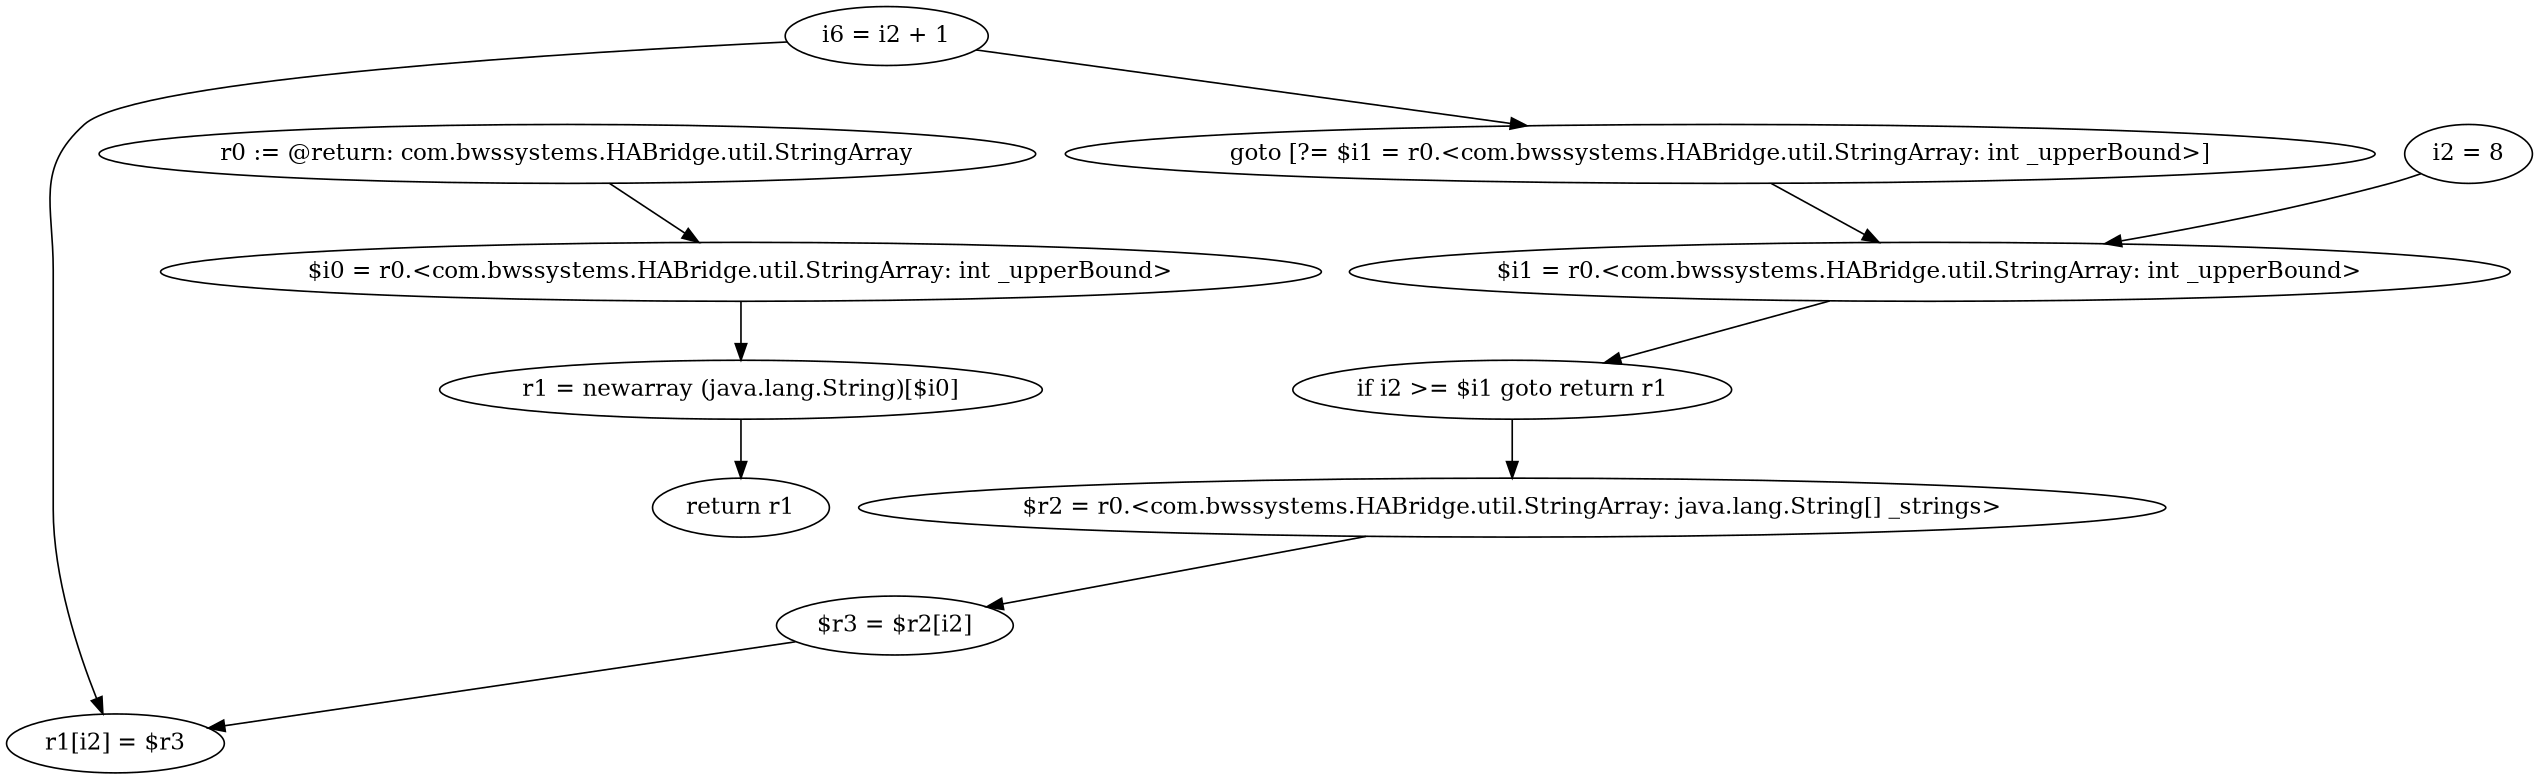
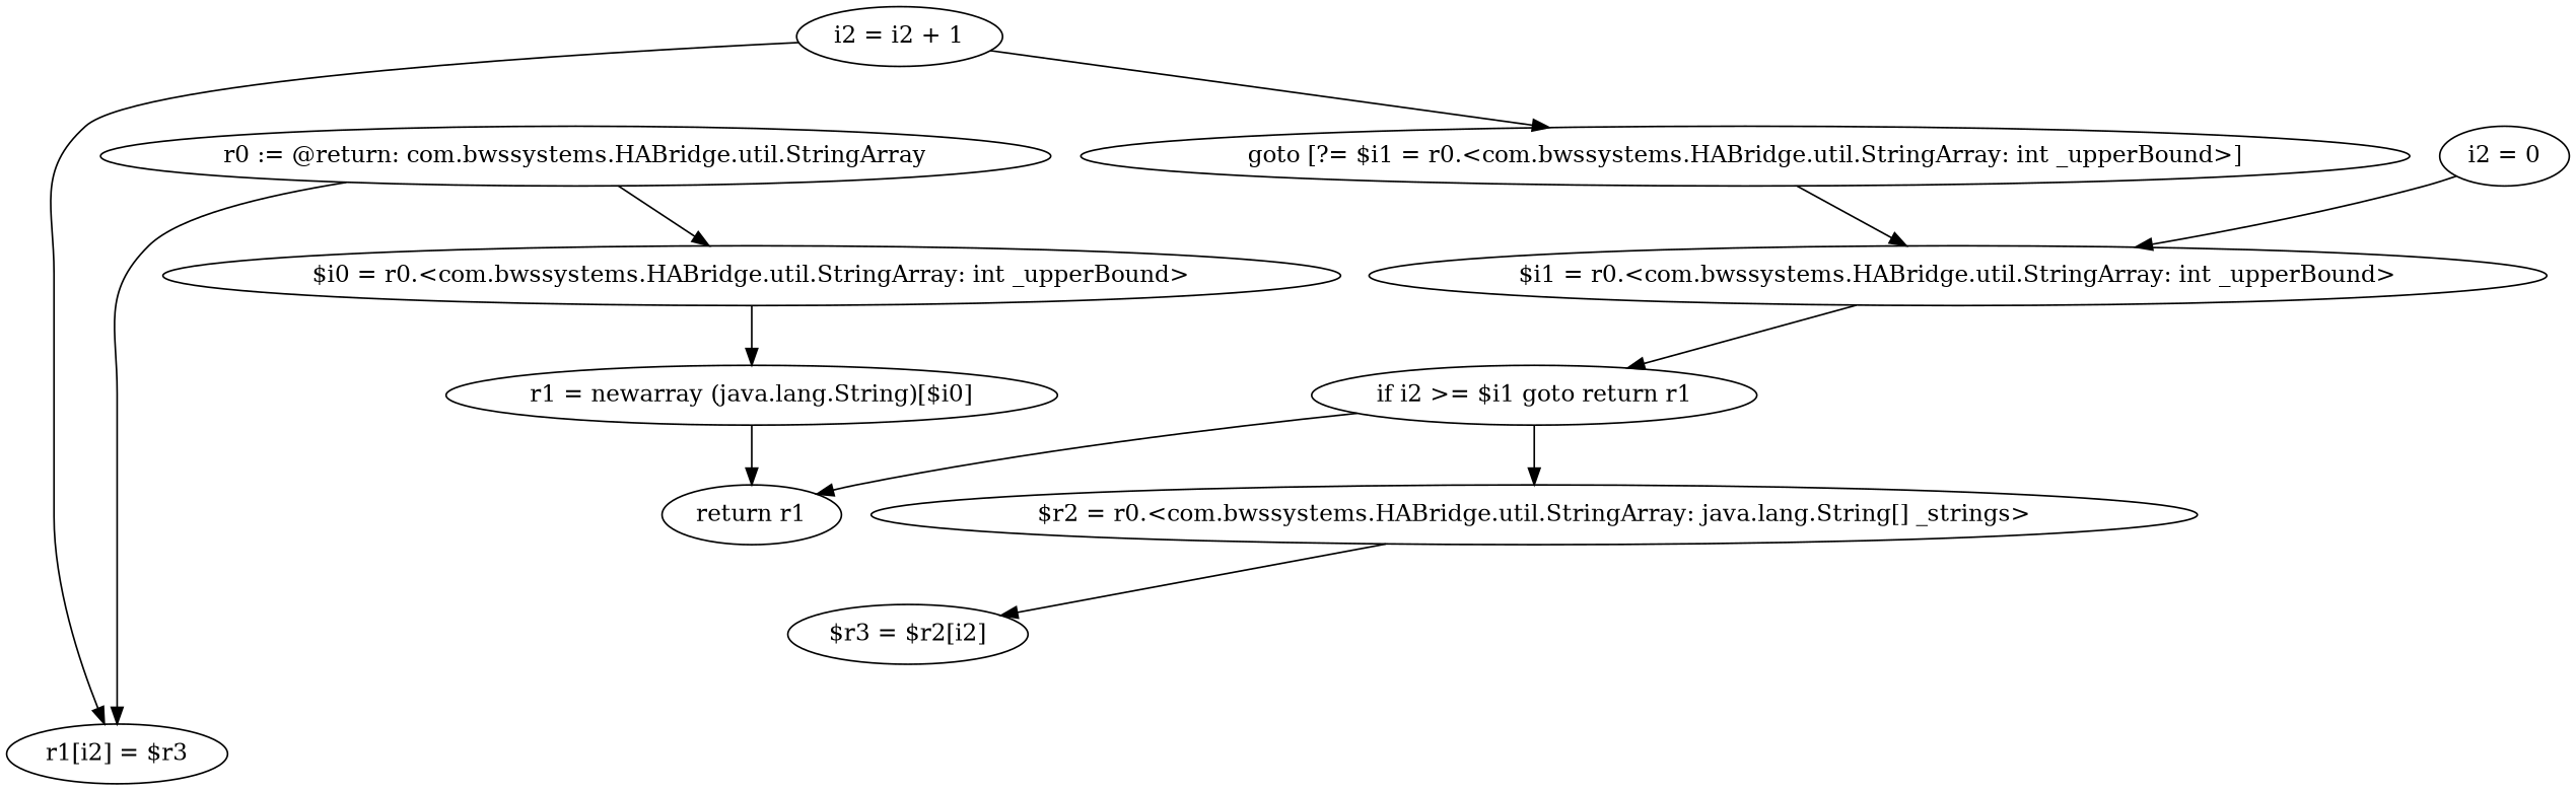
  digraph {
    n1 [label="r0 := @return: com.bwssystems.HABridge.util.StringArray"]
    "$i0 = r0.<com.bwssystems.HABridge.util.StringArray: int _upperBound>"
    "r1 = newarray (java.lang.String)[$i0]"
    "return r1"
-   "i2 = 0" [label="i2 = 8"]
+   "i2 = 0"
    "$i1 = r0.<com.bwssystems.HABridge.util.StringArray: int _upperBound>"
    "if i2 >= $i1 goto return r1"
    "$r2 = r0.<com.bwssystems.HABridge.util.StringArray: java.lang.String[] _strings>"
    "$r3 = $r2[i2]"
    "r1[i2] = $r3"
-   "i2 = i2 + 1" [label="i6 = i2 + 1"]
+   "i2 = i2 + 1"
    "goto [?= $i1 = r0.<com.bwssystems.HABridge.util.StringArray: int _upperBound>]"
    n1 -> "$i0 = r0.<com.bwssystems.HABridge.util.StringArray: int _upperBound>"
    "$i0 = r0.<com.bwssystems.HABridge.util.StringArray: int _upperBound>" -> "r1 = newarray (java.lang.String)[$i0]"
    "r1 = newarray (java.lang.String)[$i0]" -> "return r1"
    "i2 = 0" -> "$i1 = r0.<com.bwssystems.HABridge.util.StringArray: int _upperBound>"
    "$i1 = r0.<com.bwssystems.HABridge.util.StringArray: int _upperBound>" -> "if i2 >= $i1 goto return r1"
+   "if i2 >= $i1 goto return r1" -> "return r1"
    "if i2 >= $i1 goto return r1" -> "$r2 = r0.<com.bwssystems.HABridge.util.StringArray: java.lang.String[] _strings>"
    "$r2 = r0.<com.bwssystems.HABridge.util.StringArray: java.lang.String[] _strings>" -> "$r3 = $r2[i2]"
-   "$r3 = $r2[i2]" -> "r1[i2] = $r3"
+   n1 -> "r1[i2] = $r3"
    "i2 = i2 + 1" -> "r1[i2] = $r3"
    "i2 = i2 + 1" -> "goto [?= $i1 = r0.<com.bwssystems.HABridge.util.StringArray: int _upperBound>]"
    "goto [?= $i1 = r0.<com.bwssystems.HABridge.util.StringArray: int _upperBound>]" -> "$i1 = r0.<com.bwssystems.HABridge.util.StringArray: int _upperBound>"
  }
